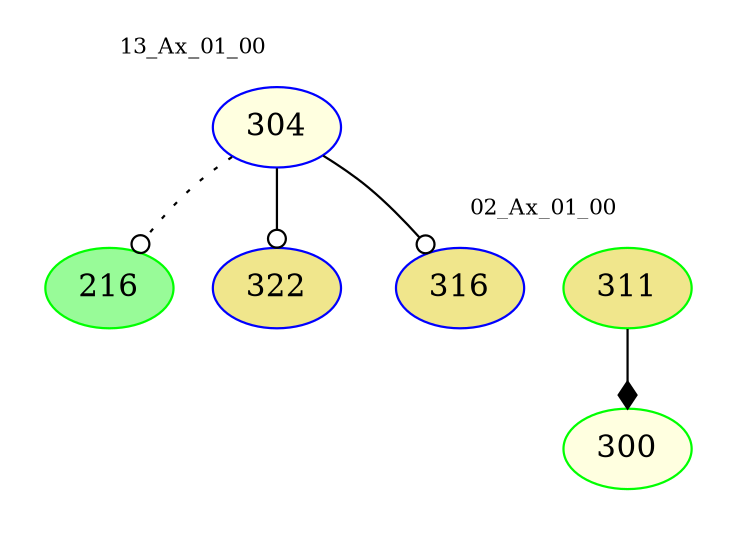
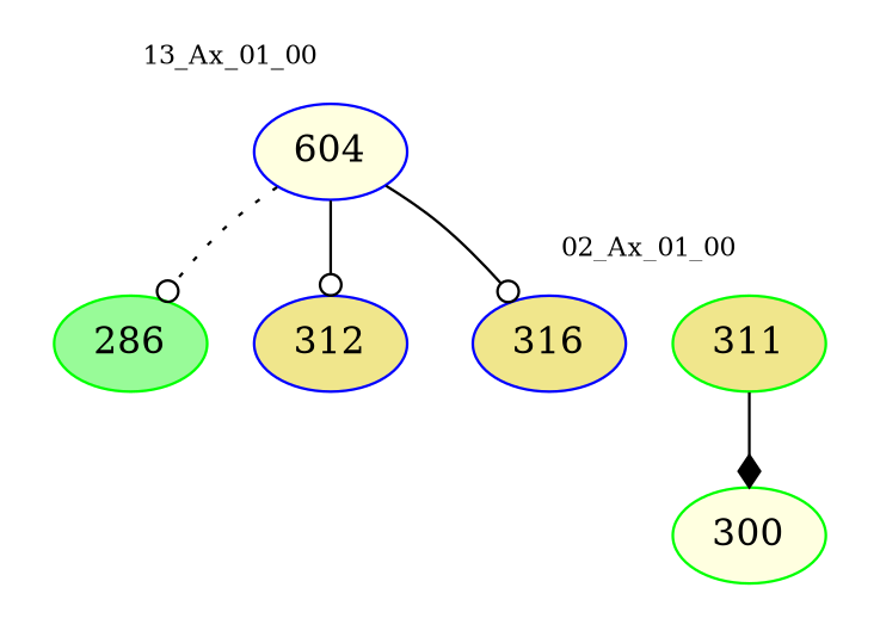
  digraph {
    node [color=green fillcolor=khaki style=filled]
    edge [arrowhead=odot color=black style=solid]
    n1 [label=311]
    n2 [fillcolor=lightyellow label=300]
    n3 [color=blue label=316]
-   n4 [color=blue fillcolor=lightyellow label=304]
-   n5 [fillcolor=palegreen label=216]
-   n6 [color=blue label=322]
+   n4 [color=blue fillcolor=lightyellow label=604]
+   n5 [fillcolor=palegreen label=286]
+   n6 [color=blue label=312]
    subgraph cluster_1 {
      color=white
      fontsize=10
      label="02_Ax_01_00"
      n1
      n2
      n3
    }
    subgraph cluster_2 {
      color=white
      fontsize=10
      label="13_Ax_01_00"
      n4
      n5
      n6
    }
    n1 -> n2 [arrowhead=diamond]
    n4 -> n3
    n4 -> n5 [style=dotted]
    n4 -> n6
  }
